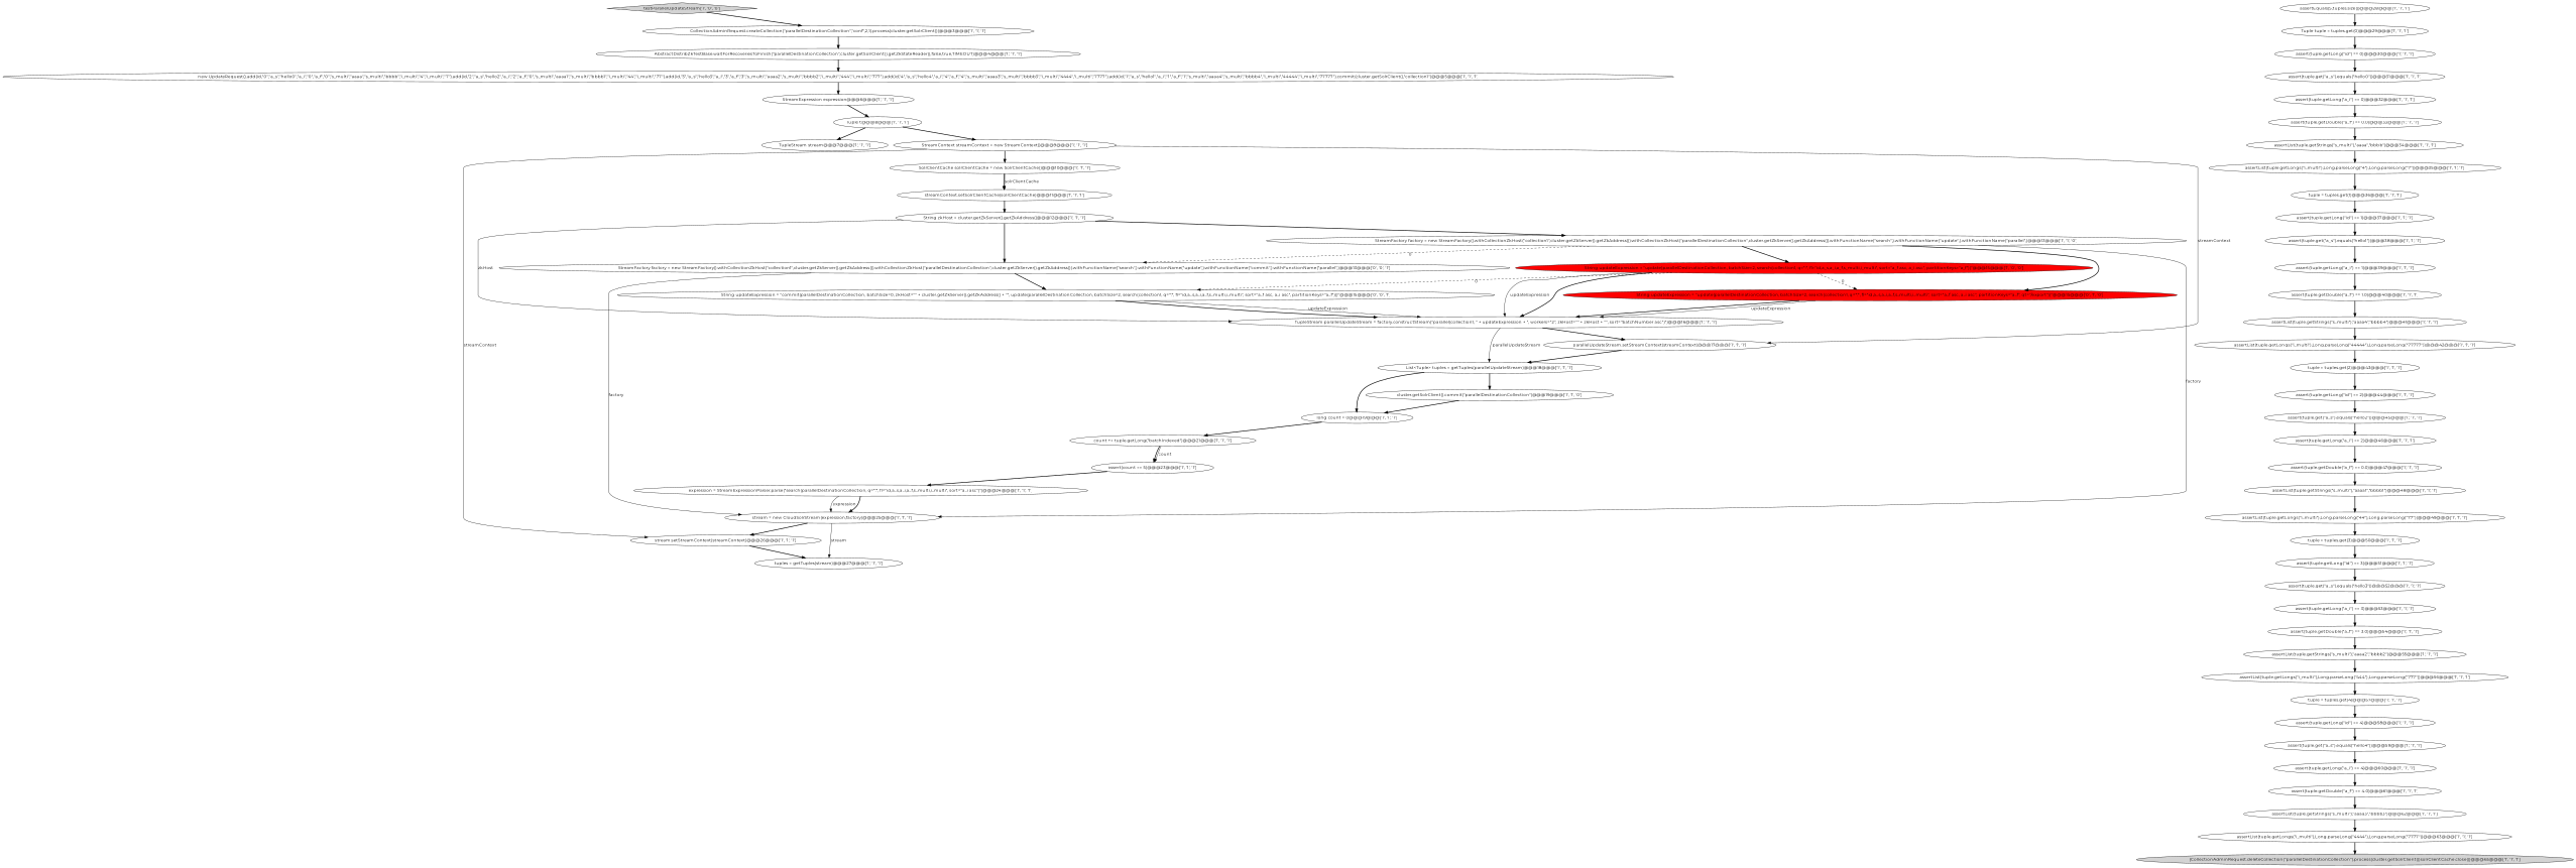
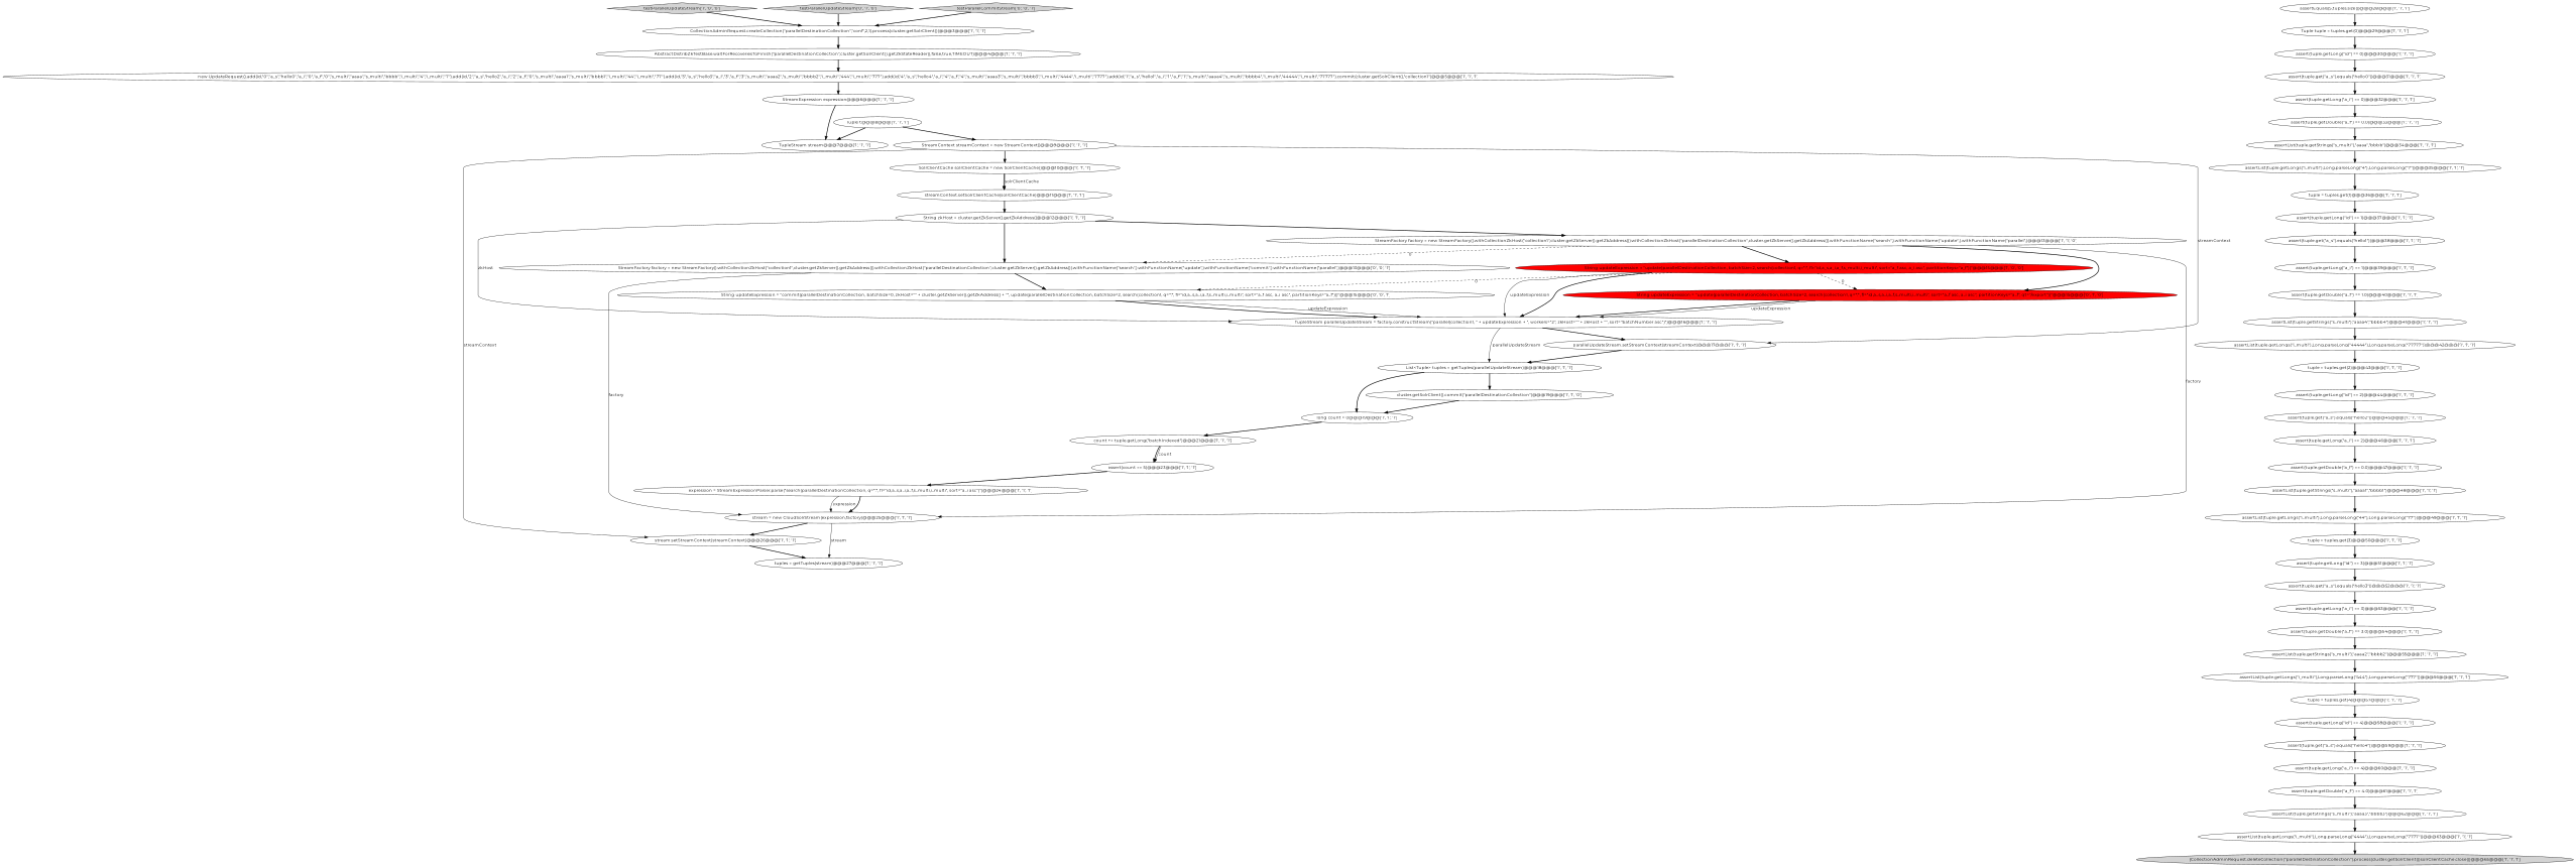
  digraph {
    fontname=Montserrat
    node [fillcolor=white fontname=Montserrat shape=ellipse style=filled]
    edge [fontname=Montserrat style=bold]
    n1 [label="tuples = getTuples(stream)@@@27@@@['1', '1', '1']"]
    n2 [label="assertEquals(5,tuples.size())@@@28@@@['1', '1', '1']"]
    n3 [label="Tuple tuple = tuples.get(0)@@@29@@@['1', '1', '1']"]
    n4 [label="assertList(tuple.getLongs(\"i_multi\"),Long.parseLong(\"44\"),Long.parseLong(\"77\"))@@@49@@@['1', '1', '1']"]
    n5 [label="tuple = tuples.get(3)@@@50@@@['1', '1', '1']"]
    n6 [label="assert(tuple.getLong(\"id\") == 3)@@@51@@@['1', '1', '1']"]
    n7 [fillcolor=red label="String updateExpression = \"update(parallelDestinationCollection, batchSize=2, search(collection1, q=*:*, fl=\"id,a_s,a_i,a_f,s_multi,i_multi\", sort=\"a_f asc, a_i asc\", partitionKeys=\"a_f\"))\"@@@15@@@['1', '0', '0']"]
    n8 [fillcolor=red label="String updateExpression = \"update(parallelDestinationCollection, batchSize=2, search(collection1, q=*:*, fl=\"id,a_s,a_i,a_f,s_multi,i_multi\", sort=\"a_f asc, a_i asc\", partitionKeys=\"a_f\", qt=\"/export\"))\"@@@15@@@['0', '1', '0']"]
    n9 [label="String updateExpression = \"commit(parallelDestinationCollection, batchSize=0, zkHost=\"\" + cluster.getZkServer().getZkAddress() + \"\", update(parallelDestinationCollection, batchSize=2, search(collection1, q=*:*, fl=\"id,a_s,a_i,a_f,s_multi,i_multi\", sort=\"a_f asc, a_i asc\", partitionKeys=\"a_f\")))\"@@@15@@@['0', '0', '1']"]
    n10 [label="TupleStream parallelUpdateStream = factory.constructStream(\"parallel(collection1, \" + updateExpression + \", workers=\"2\", zkHost=\"\" + zkHost + \"\", sort=\"batchNumber asc\")\")@@@16@@@['1', '1', '1']"]
    n11 [label="parallelUpdateStream.setStreamContext(streamContext)@@@17@@@['1', '1', '1']"]
    n12 [label="List<Tuple> tuples = getTuples(parallelUpdateStream)@@@18@@@['1', '1', '1']"]
    n13 [label="assert(tuple.getLong(\"a_i\") == 1)@@@39@@@['1', '1', '1']"]
    n14 [label="assert(tuple.getDouble(\"a_f\") == 1.0)@@@40@@@['1', '1', '1']"]
    n15 [label="assertList(tuple.getStrings(\"s_multi\"),\"aaaa4\",\"bbbb4\")@@@41@@@['1', '1', '1']"]
    n16 [label="assert(tuple.getLong(\"a_i\") == 2)@@@46@@@['1', '1', '1']"]
    n17 [label="assert(tuple.getDouble(\"a_f\") == 0.0)@@@47@@@['1', '1', '1']"]
    n18 [label="assertList(tuple.getStrings(\"s_multi\"),\"aaaa1\",\"bbbb1\")@@@48@@@['1', '1', '1']"]
    n19 [label="StreamExpression expression@@@6@@@['1', '1', '1']"]
    n20 [label="TupleStream stream@@@7@@@['1', '1', '1']"]
    n21 [label="assert(tuple.getLong(\"id\") == 2)@@@44@@@['1', '1', '1']"]
    n22 [label="assert(tuple.get(\"a_s\").equals(\"hello2\"))@@@45@@@['1', '1', '1']"]
    n23 [fillcolor=lightgray label="testParallelUpdateStream['1', '0', '0']" shape=diamond]
    n24 [label="CollectionAdminRequest.createCollection(\"parallelDestinationCollection\",\"conf\",2,1).process(cluster.getSolrClient())@@@3@@@['1', '1', '1']"]
    n25 [label="AbstractDistribZkTestBase.waitForRecoveriesToFinish(\"parallelDestinationCollection\",cluster.getSolrClient().getZkStateReader(),false,true,TIMEOUT)@@@4@@@['1', '1', '1']"]
    n26 [label="assertList(tuple.getLongs(\"i_multi\"),Long.parseLong(\"444\"),Long.parseLong(\"777\"))@@@56@@@['1', '1', '1']"]
    n27 [label="tuple = tuples.get(4)@@@57@@@['1', '1', '1']"]
    n28 [label="assert(tuple.getLong(\"id\") == 4)@@@58@@@['1', '1', '1']"]
    n29 [label="long count = 0@@@19@@@['1', '1', '1']"]
    n30 [label="count += tuple.getLong(\"batchIndexed\")@@@21@@@['1', '1', '1']"]
    n31 [label="assert(count == 5)@@@23@@@['1', '1', '1']"]
    n32 [label="expression = StreamExpressionParser.parse(\"search(parallelDestinationCollection, q=*:*, fl=\"id,a_s,a_i,a_f,s_multi,i_multi\", sort=\"a_i asc\")\")@@@24@@@['1', '1', '1']"]
    n33 [label="stream = new CloudSolrStream(expression,factory)@@@25@@@['1', '1', '1']"]
    n34 [label="stream.setStreamContext(streamContext)@@@26@@@['1', '1', '1']"]
    n35 [label="assert(tuple.getDouble(\"a_f\") == 3.0)@@@54@@@['1', '1', '1']"]
    n36 [label="assertList(tuple.getStrings(\"s_multi\"),\"aaaa2\",\"bbbb2\")@@@55@@@['1', '1', '1']"]
    n37 [fillcolor=lightgray label="{CollectionAdminRequest.deleteCollection(\"parallelDestinationCollection\").process(cluster.getSolrClient())solrClientCache.close()}@@@65@@@['1', '1', '1']"]
    n38 [label="cluster.getSolrClient().commit(\"parallelDestinationCollection\")@@@19@@@['1', '1', '0']"]
    n39 [label="new UpdateRequest().add(id,\"0\",\"a_s\",\"hello0\",\"a_i\",\"0\",\"a_f\",\"0\",\"s_multi\",\"aaaa\",\"s_multi\",\"bbbb\",\"i_multi\",\"4\",\"i_multi\",\"7\").add(id,\"2\",\"a_s\",\"hello2\",\"a_i\",\"2\",\"a_f\",\"0\",\"s_multi\",\"aaaa1\",\"s_multi\",\"bbbb1\",\"i_multi\",\"44\",\"i_multi\",\"77\").add(id,\"3\",\"a_s\",\"hello3\",\"a_i\",\"3\",\"a_f\",\"3\",\"s_multi\",\"aaaa2\",\"s_multi\",\"bbbb2\",\"i_multi\",\"444\",\"i_multi\",\"777\").add(id,\"4\",\"a_s\",\"hello4\",\"a_i\",\"4\",\"a_f\",\"4\",\"s_multi\",\"aaaa3\",\"s_multi\",\"bbbb3\",\"i_multi\",\"4444\",\"i_multi\",\"7777\").add(id,\"1\",\"a_s\",\"hello1\",\"a_i\",\"1\",\"a_f\",\"1\",\"s_multi\",\"aaaa4\",\"s_multi\",\"bbbb4\",\"i_multi\",\"44444\",\"i_multi\",\"77777\").commit(cluster.getSolrClient(),\"collection1\")@@@5@@@['1', '1', '1']"]
    n40 [label="tuple = tuples.get(1)@@@36@@@['1', '1', '1']"]
    n41 [label="assert(tuple.getLong(\"id\") == 1)@@@37@@@['1', '1', '1']"]
    n42 [label="assert(tuple.get(\"a_s\").equals(\"hello1\"))@@@38@@@['1', '1', '1']"]
    n43 [label="assert(tuple.getLong(\"a_i\") == 4)@@@60@@@['1', '1', '1']"]
    n44 [label="assert(tuple.getDouble(\"a_f\") == 4.0)@@@61@@@['1', '1', '1']"]
    n45 [label="assertList(tuple.getStrings(\"s_multi\"),\"aaaa3\",\"bbbb3\")@@@62@@@['1', '1', '1']"]
    n46 [label="assertList(tuple.getStrings(\"s_multi\"),\"aaaa\",\"bbbb\")@@@34@@@['1', '1', '1']"]
    n47 [label="assertList(tuple.getLongs(\"i_multi\"),Long.parseLong(\"4\"),Long.parseLong(\"7\"))@@@35@@@['1', '1', '1']"]
    n48 [label="assert(tuple.getLong(\"a_i\") == 3)@@@53@@@['1', '1', '1']"]
    n49 [label="assert(tuple.getLong(\"id\") == 0)@@@30@@@['1', '1', '1']"]
    n50 [label="assert(tuple.get(\"a_s\").equals(\"hello0\"))@@@31@@@['1', '1', '1']"]
    n51 [label="assert(tuple.getLong(\"a_i\") == 0)@@@32@@@['1', '1', '1']"]
    n52 [label="assert(tuple.getDouble(\"a_f\") == 0.0)@@@33@@@['1', '1', '1']"]
    n53 [label="assertList(tuple.getLongs(\"i_multi\"),Long.parseLong(\"4444\"),Long.parseLong(\"7777\"))@@@63@@@['1', '1', '1']"]
    n54 [label="StreamFactory factory = new StreamFactory().withCollectionZkHost(\"collection1\",cluster.getZkServer().getZkAddress()).withCollectionZkHost(\"parallelDestinationCollection\",cluster.getZkServer().getZkAddress()).withFunctionName(\"search\",).withFunctionName(\"update\",).withFunctionName(\"commit\",).withFunctionName(\"parallel\",)@@@13@@@['0', '0', '1']"]
    n55 [label="tuple = tuples.get(2)@@@43@@@['1', '1', '1']"]
    n56 [label="streamContext.setSolrClientCache(solrClientCache)@@@11@@@['1', '1', '1']"]
    n57 [label="String zkHost = cluster.getZkServer().getZkAddress()@@@12@@@['1', '1', '1']"]
    n58 [label="StreamFactory factory = new StreamFactory().withCollectionZkHost(\"collection1\",cluster.getZkServer().getZkAddress()).withCollectionZkHost(\"parallelDestinationCollection\",cluster.getZkServer().getZkAddress()).withFunctionName(\"search\",).withFunctionName(\"update\",).withFunctionName(\"parallel\",)@@@13@@@['1', '1', '0']"]
    n59 [label="assertList(tuple.getLongs(\"i_multi\"),Long.parseLong(\"44444\"),Long.parseLong(\"77777\"))@@@42@@@['1', '1', '1']"]
    n60 [label="assert(tuple.get(\"a_s\").equals(\"hello3\"))@@@52@@@['1', '1', '1']"]
    n61 [label="SolrClientCache solrClientCache = new SolrClientCache()@@@10@@@['1', '1', '1']"]
+   n62 [fillcolor=lightgray label="testParallelUpdateStream['0', '1', '0']" shape=diamond]
    n63 [label="Tuple t@@@8@@@['1', '1', '1']"]
    n64 [label="StreamContext streamContext = new StreamContext()@@@9@@@['1', '1', '1']"]
    n65 [label="assert(tuple.get(\"a_s\").equals(\"hello4\"))@@@59@@@['1', '1', '1']"]
+   n66 [fillcolor=lightgray label="testParallelCommitStream['0', '0', '1']" shape=diamond]
    n2 -> n3
    n3 -> n49
    n4 -> n5
    n5 -> n6
    n6 -> n60
    n7 -> n8 [label=0 style=dashed]
    n7 -> n9 [label=0 style=dashed]
    n7 -> n10 [label=updateExpression style=solid]
    n7 -> n10
    n8 -> n10
    n8 -> n10 [label=updateExpression style=solid]
    n9 -> n10 [label=updateExpression style=solid]
    n9 -> n10
    n10 -> n11
    n10 -> n12 [label=parallelUpdateStream style=solid]
    n11 -> n12
    n12 -> n29
    n12 -> n38
    n13 -> n14
    n14 -> n15
    n15 -> n59
    n16 -> n17
    n17 -> n18
    n18 -> n4
-   n19 -> n63
+   n19 -> n20
    n21 -> n22
    n22 -> n16
    n23 -> n24
    n24 -> n25
    n25 -> n39
    n26 -> n27
    n27 -> n28
    n28 -> n65
    n29 -> n30
    n30 -> n31
    n30 -> n31 [label=count style=solid]
    n31 -> n32
    n32 -> n33 [label=expression style=solid]
    n32 -> n33
    n33 -> n1 [label=stream style=solid]
    n33 -> n34
    n34 -> n1
    n35 -> n36
    n36 -> n26
    n38 -> n29
    n39 -> n19
    n40 -> n41
    n41 -> n42
    n42 -> n13
    n43 -> n44
    n44 -> n45
    n45 -> n53
    n46 -> n47
    n47 -> n40
    n48 -> n35
    n49 -> n50
    n50 -> n51
    n51 -> n52
    n52 -> n46
    n53 -> n37
    n54 -> n9
    n54 -> n33 [label=factory style=solid]
    n55 -> n21
    n56 -> n57
    n57 -> n10 [label=zkHost style=solid]
    n57 -> n54
    n57 -> n58
    n58 -> n7
    n58 -> n8
    n58 -> n33 [label=factory style=solid]
    n58 -> n54 [label=0 style=dashed]
    n59 -> n55
    n60 -> n48
    n61 -> n56 [label=solrClientCache style=solid]
    n61 -> n56
+   n62 -> n24
    n63 -> n20
    n63 -> n64
    n64 -> n11 [label=streamContext style=solid]
    n64 -> n34 [label=streamContext style=solid]
    n64 -> n61
    n65 -> n43
+   n66 -> n24
  }
